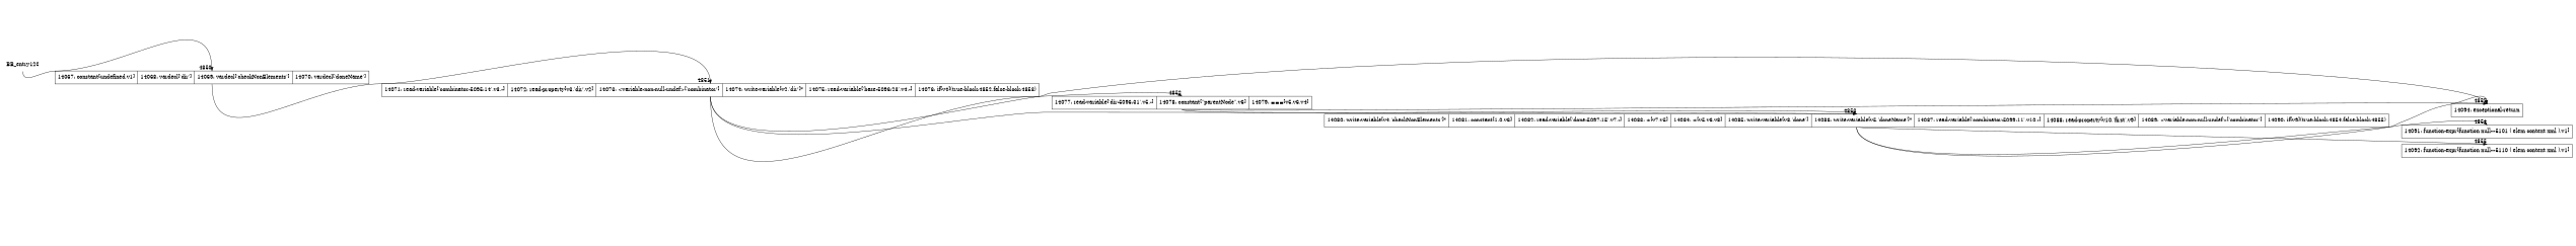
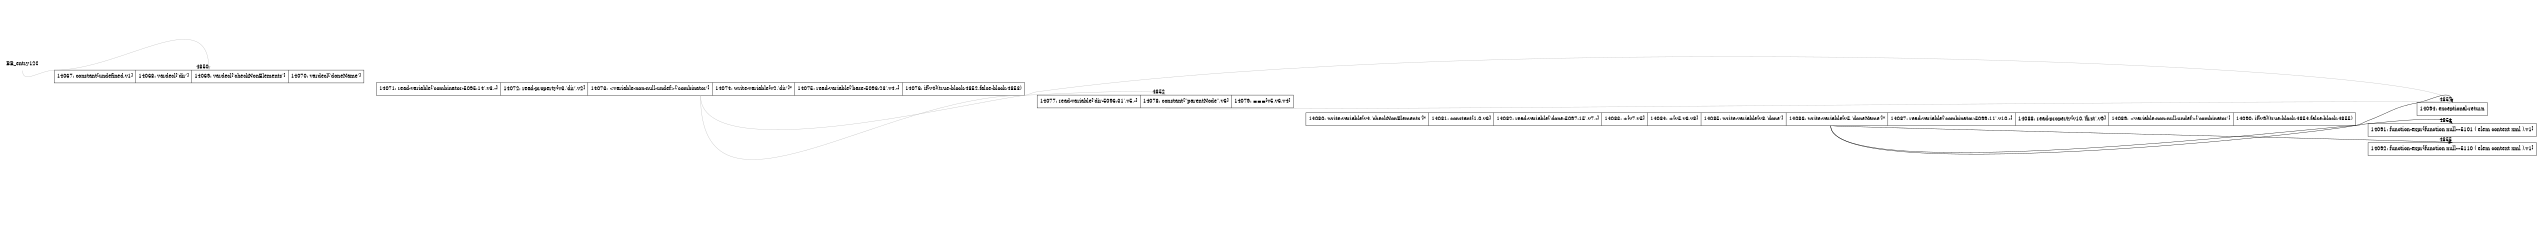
  digraph {
    rankdir=LR
    node [shape=record]
    edge [headport=n tailport=s]
    n1 [label=BB_entry120 shape=none]
    n2 [label="{14067: constant[undefined,v1]|14068: vardecl['dir']|14069: vardecl['checkNonElements']|14070: vardecl['doneName']}"]
    n3 [label="{14071: read-variable['combinator-5095:14',v3,-]|14072: read-property[v3,'dir',v2]|14073: \<variable-non-null-undef\>['combinator']|14074: write-variable[v2,'dir']*|14075: read-variable['base-5096:23',v4,-]|14076: if[v4](true-block:4852,false-block:4853)}"]
    n4 [label="{14080: write-variable[v4,'checkNonElements']*|14081: constant[1.0,v6]|14082: read-variable['done-5097:15',v7,-]|14083: +[v7,v5]|14084: +[v5,v6,v8]|14085: write-variable[v8,'done']|14086: write-variable[v5,'doneName']*|14087: read-variable['combinator-5099:11',v10,-]|14088: read-property[v10,'first',v9]|14089: \<variable-non-null-undef\>['combinator']|14090: if[v9](true-block:4854,false-block:4855)}"]
    n5 [label="{14077: read-variable['dir-5096:31',v5,-]|14078: constant[\"parentNode\",v6]|14079: ===[v5,v6,v4]}"]
    n6 [label="{14094: exceptional-return}"]
    n7 [label="{14091: function-expr[function null---5101 ( elem context xml ),v1]}"]
    n8 [label="{14092: function-expr[function null---5110 ( elem context xml ),v1]}"]
-   n1 -> n2 [headlabel="    4850"]
-   n2 -> n3 [headlabel="      4851"]
-   n3 -> n4 [headlabel="      4853"]
-   n3 -> n5 [headlabel="      4852"]
-   n3 -> n6 [color=black headlabel="      4857"]
+   n1 -> n2 [headlabel="    4850" color=gray]
+   n3 -> n5 [headlabel="      4852" color=gray]
+   n3 -> n6 [color=gray headlabel="      4857"]
    n4 -> n6 [color=black]
    n4 -> n7 [headlabel="      4854"]
    n4 -> n8 [headlabel="      4855"]
-   n5 -> n4
-   n5 -> n6 [color=black]
+   n5 -> n6 [color=gray]
  }
